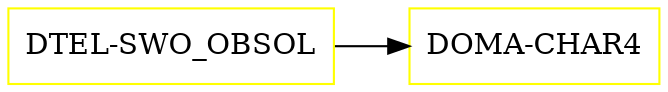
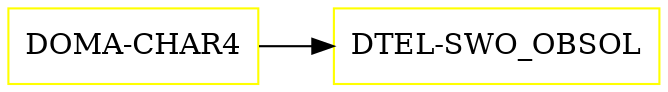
  digraph {
    rankdir=LR
    node [color=yellow shape=box]
    "DTEL-SWO_OBSOL"
    "DOMA-CHAR4"
-   "DTEL-SWO_OBSOL" -> "DOMA-CHAR4"
+   "DOMA-CHAR4" -> "DTEL-SWO_OBSOL"
  }
